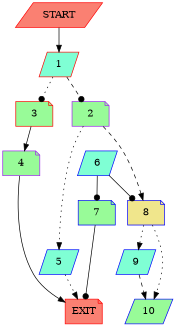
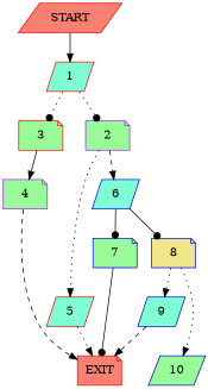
  digraph {
    node [color=blue fillcolor=palegreen shape=parallelogram style=filled]
    edge [arrowhead=normal style=solid]
    n1 [color=red fillcolor=salmon label=START]
    1 [color=red fillcolor=aquamarine]
    2 [color=purple shape=note]
    3 [color=red shape=note]
    n5 [color=red fillcolor=salmon label=EXIT shape=note]
-   5 [fillcolor=aquamarine]
+   5 [color=red fillcolor=aquamarine]
    6 [fillcolor=aquamarine]
    4 [color=purple shape=note]
    7 [shape=note]
    8 [fillcolor=khaki shape=note]
    9 [fillcolor=aquamarine]
    10
    n1 -> 1
-   1 -> 2 [arrowhead=dot style=dashed]
+   1 -> 2 [arrowhead=dot style=dotted]
    1 -> 3 [arrowhead=dot style=dotted]
    2 -> 5 [style=dotted]
-   2 -> 8 [style=dashed]
+   2 -> 6 [style=dashed]
    3 -> 4
    5 -> n5 [style=dotted]
    6 -> 7 [arrowhead=dot]
    6 -> 8 [arrowhead=dot]
-   4 -> n5
+   4 -> n5 [style=dashed]
    7 -> n5 [arrowhead=dot]
    8 -> 9 [style=dotted]
    8 -> 10 [style=dotted]
-   9 -> 10 [style=dashed]
+   9 -> n5 [style=dashed]
  }
